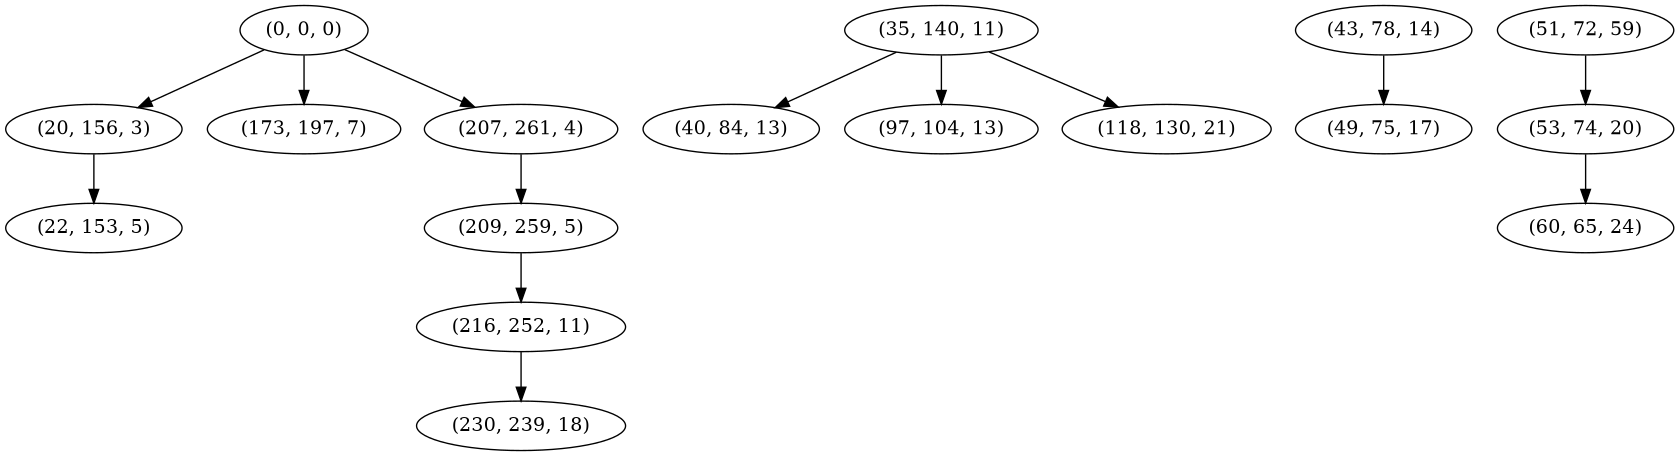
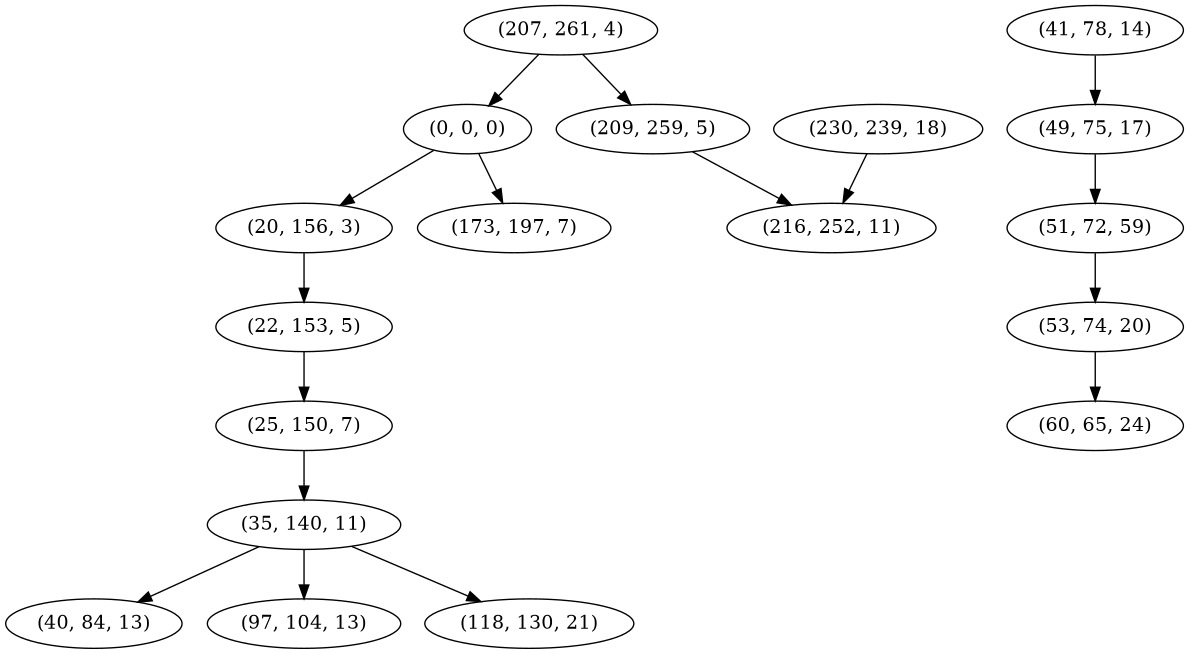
  digraph {
    "(0, 0, 0)"
    "(20, 156, 3)"
    "(173, 197, 7)"
    "(207, 261, 4)"
    "(22, 153, 5)"
    "(209, 259, 5)"
+   "(25, 150, 7)"
    "(35, 140, 11)"
    "(40, 84, 13)"
    "(97, 104, 13)"
    "(118, 130, 21)"
-   "(41, 78, 14)" [label="(43, 78, 14)"]
+   "(41, 78, 14)"
    "(49, 75, 17)"
    n14 [label="(51, 72, 59)"]
    n15 [label="(53, 74, 20)"]
    "(60, 65, 24)"
    "(216, 252, 11)"
    "(230, 239, 18)"
    "(0, 0, 0)" -> "(20, 156, 3)"
    "(0, 0, 0)" -> "(173, 197, 7)"
-   "(0, 0, 0)" -> "(207, 261, 4)"
+   "(207, 261, 4)" -> "(0, 0, 0)"
    "(20, 156, 3)" -> "(22, 153, 5)"
    "(207, 261, 4)" -> "(209, 259, 5)"
+   "(22, 153, 5)" -> "(25, 150, 7)"
    "(209, 259, 5)" -> "(216, 252, 11)"
+   "(25, 150, 7)" -> "(35, 140, 11)"
    "(35, 140, 11)" -> "(40, 84, 13)"
    "(35, 140, 11)" -> "(97, 104, 13)"
    "(35, 140, 11)" -> "(118, 130, 21)"
    "(41, 78, 14)" -> "(49, 75, 17)"
+   "(49, 75, 17)" -> n14
    n14 -> n15
    n15 -> "(60, 65, 24)"
-   "(216, 252, 11)" -> "(230, 239, 18)"
+   "(230, 239, 18)" -> "(216, 252, 11)"
  }
